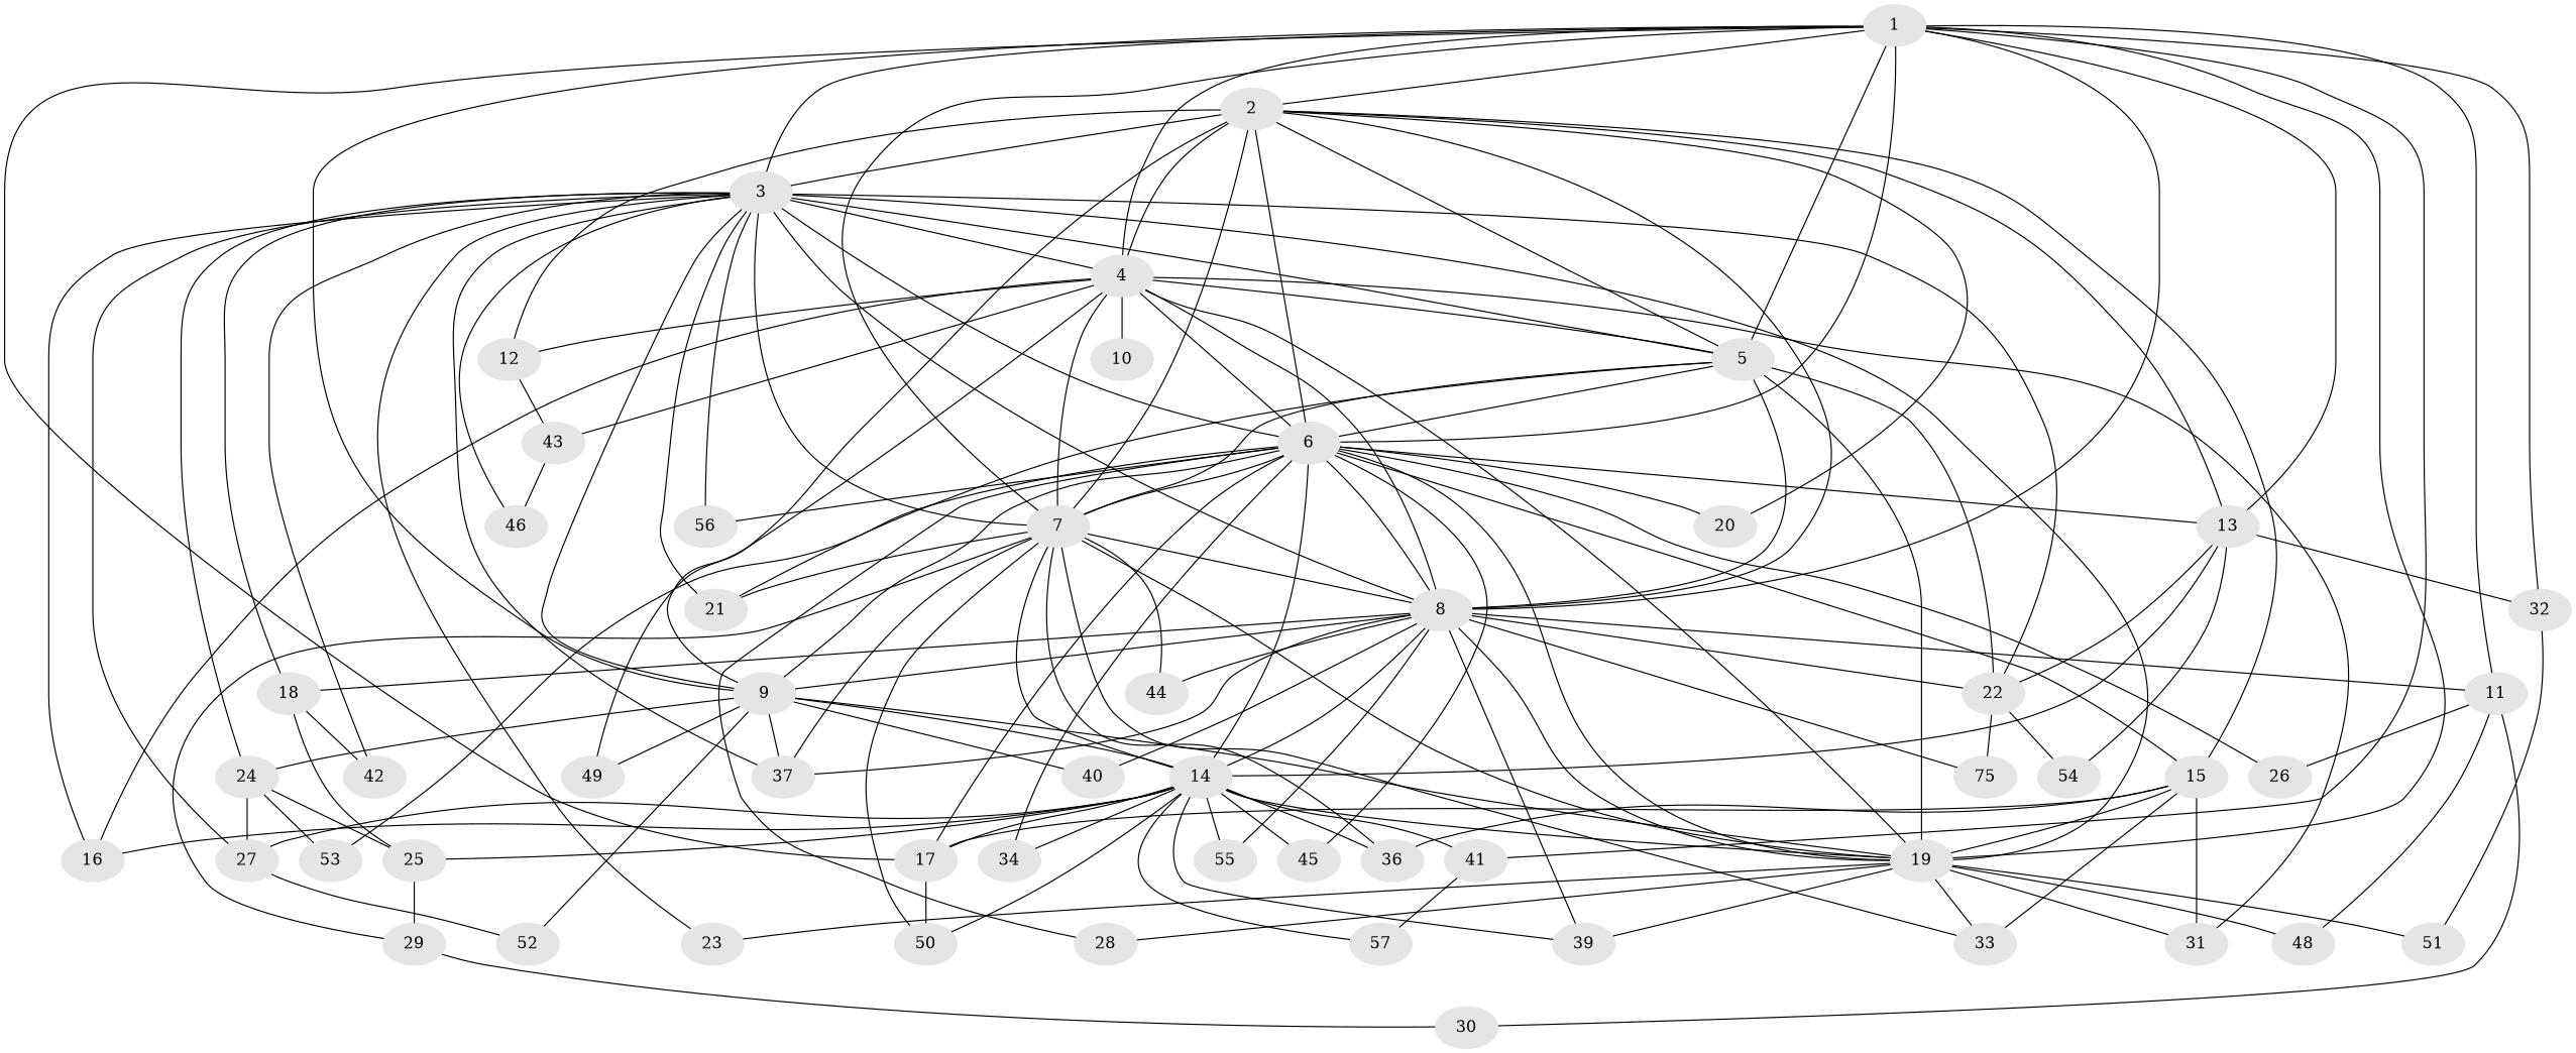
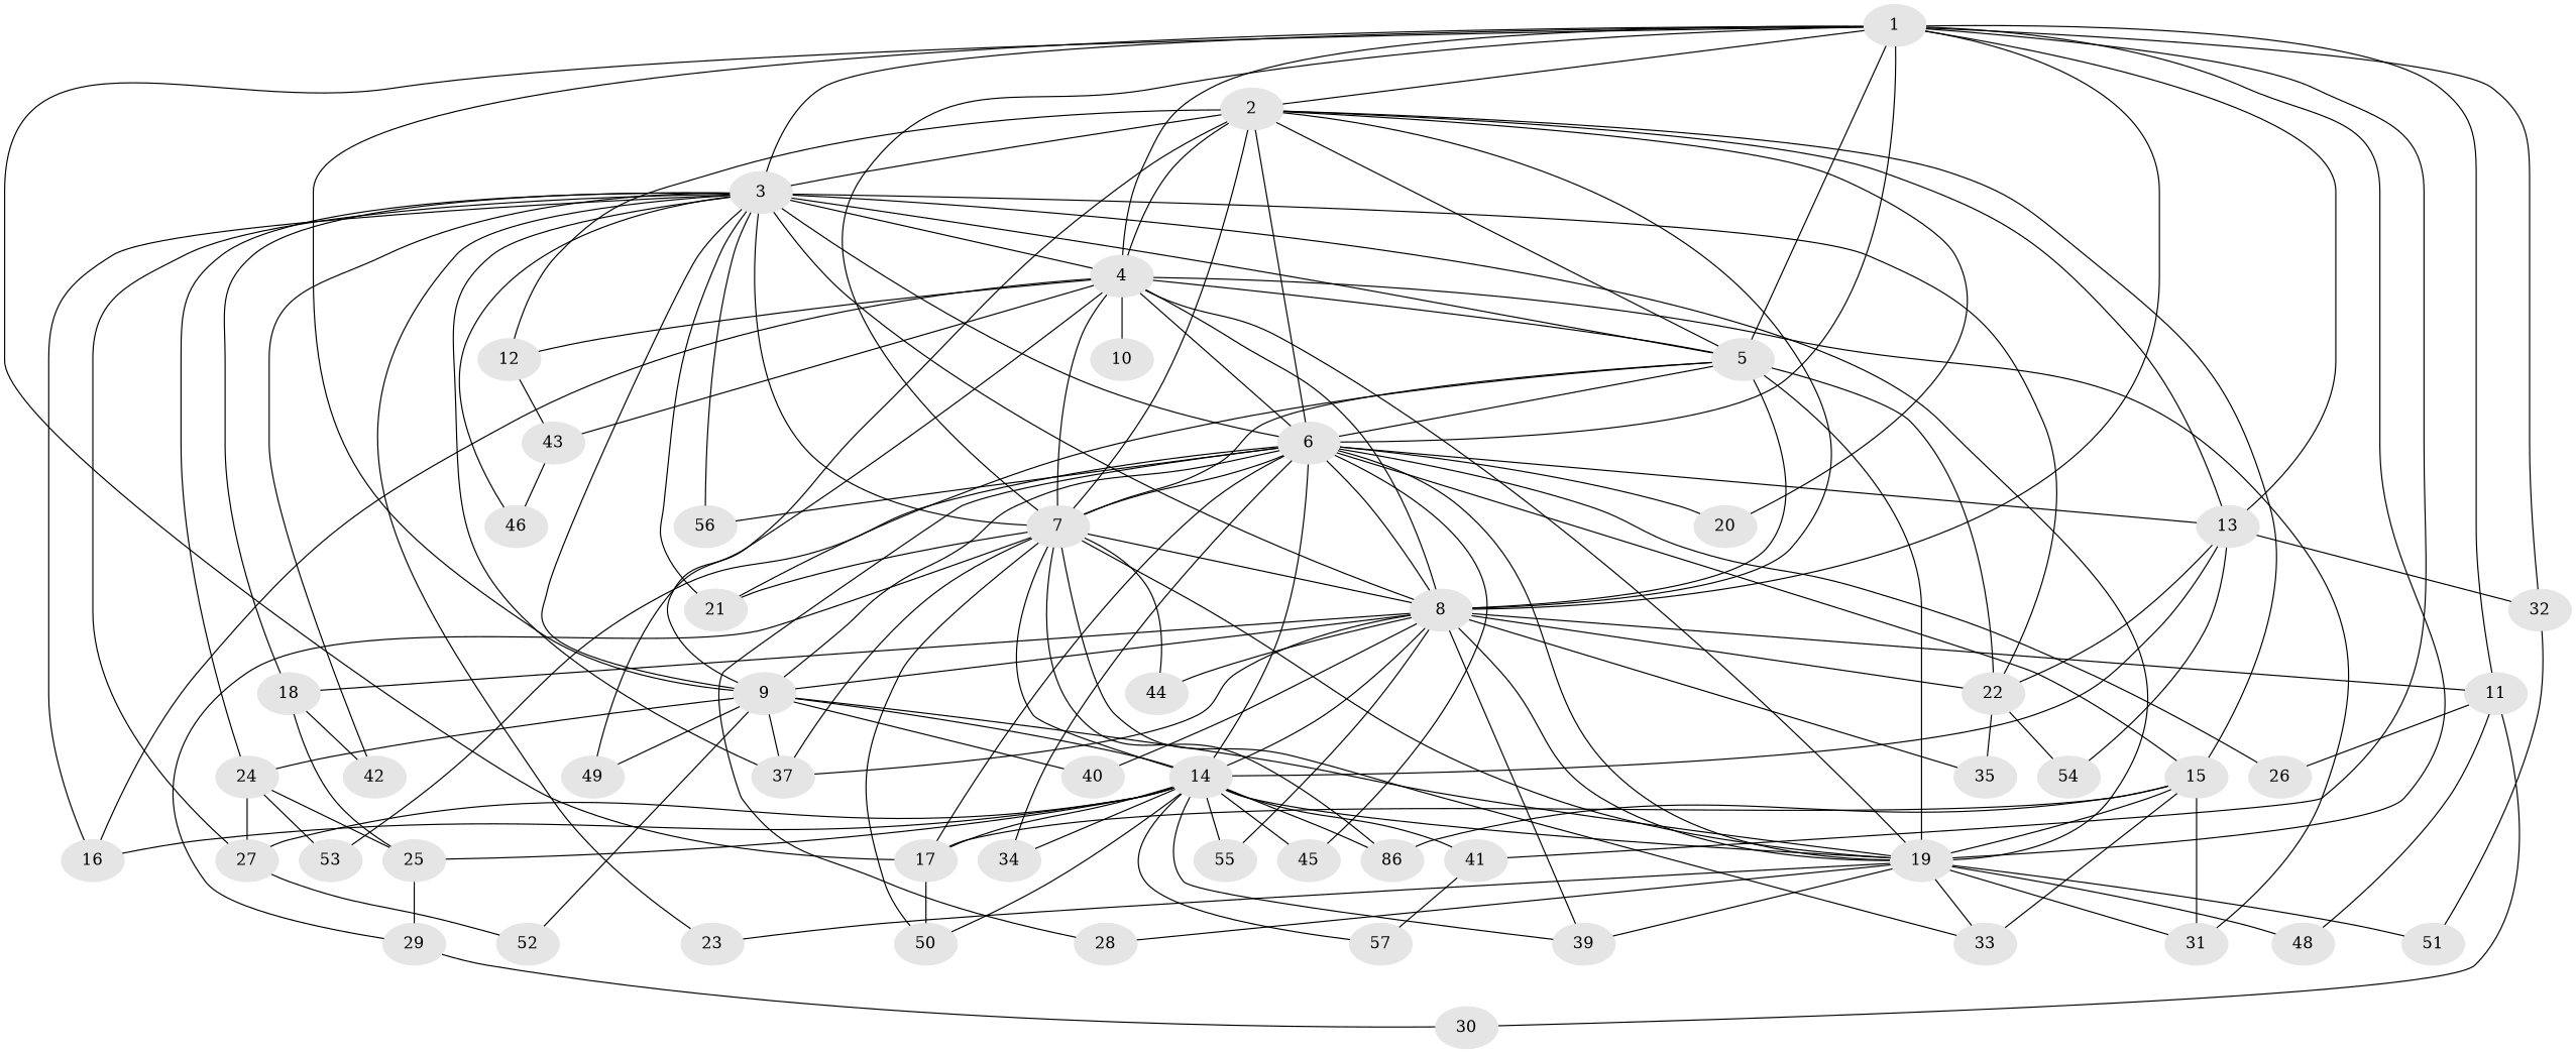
  graph {
    node [color=gray90 style=filled]
    edge [weight=1.0]
    1
    2
    3
    4
    5
    6
    7
    8
    9
    11
    13
    17
    19
    32
    41
    12
    15
    20
    16
    18
    21
    22
    23
    24
    27
    37
    42
    46
    56
    10
    31
    43
    49
    14
    26
    28
    34
    45
    53
    29
    33
-   36
+   36 [label=86]
    44
    50
-   35 [label=75]
+   35
    39
    40
    55
    52
    30
    48
    54
    51
    57
    25
    1 -- 2 [weight=2.0]
    1 -- 3
    1 -- 4
    1 -- 5 [weight=2.0]
    1 -- 6 [weight=3.0]
    1 -- 7
    1 -- 8
    1 -- 9 [weight=2.0]
    1 -- 11
    1 -- 13
    1 -- 17
    1 -- 19
    1 -- 32
    1 -- 41
    2 -- 3 [weight=2.0]
    2 -- 4 [weight=2.0]
    2 -- 5 [weight=2.0]
    2 -- 6 [weight=4.0]
    2 -- 7 [weight=2.0]
    2 -- 8 [weight=3.0]
    2 -- 9 [weight=8.0]
    2 -- 13 [weight=2.0]
    2 -- 12 [weight=2.0]
    2 -- 15
    2 -- 20 [weight=2.0]
    3 -- 4
    3 -- 5 [weight=2.0]
    3 -- 6 [weight=2.0]
    3 -- 7
    3 -- 8
    3 -- 9
    3 -- 19 [weight=2.0]
    3 -- 16
    3 -- 18
    3 -- 21
    3 -- 22
    3 -- 23
    3 -- 24
    3 -- 27
    3 -- 37
    3 -- 42
    3 -- 46
    3 -- 56
    4 -- 5
    4 -- 6 [weight=2.0]
    4 -- 7 [weight=2.0]
    4 -- 8
    4 -- 19
    4 -- 12
    4 -- 16
    4 -- 10
    4 -- 31
    4 -- 43
    4 -- 49
    5 -- 6 [weight=2.0]
    5 -- 7
    5 -- 8
    5 -- 19 [weight=12.0]
    5 -- 21
    5 -- 22
    6 -- 7 [weight=3.0]
    6 -- 8 [weight=2.0]
    6 -- 9
    6 -- 13
    6 -- 17
    6 -- 19 [weight=2.0]
    6 -- 15
    6 -- 20
    6 -- 56
    6 -- 14 [weight=15.0]
    6 -- 26
    6 -- 28
    6 -- 34
    6 -- 45
    6 -- 53
    7 -- 8
    7 -- 19
    7 -- 21
    7 -- 37
    7 -- 14
    7 -- 29
    7 -- 33
    7 -- 36
    7 -- 44
    7 -- 50
    8 -- 9
    8 -- 11
    8 -- 19
    8 -- 18
    8 -- 22
    8 -- 37
    8 -- 14 [weight=2.0]
    8 -- 44
    8 -- 35
    8 -- 39
    8 -- 40
    8 -- 55
    9 -- 19
    9 -- 24
    9 -- 37
    9 -- 49
    9 -- 14 [weight=4.0]
    9 -- 40
    9 -- 52
    11 -- 26
    11 -- 30
    11 -- 48
    13 -- 32
    13 -- 22
    13 -- 14
    13 -- 54
    17 -- 50
    19 -- 23
    19 -- 31
    19 -- 28
    19 -- 33
    19 -- 39
    19 -- 48
    19 -- 51
    32 -- 51
    41 -- 57
    12 -- 43
    15 -- 17
    15 -- 19
    15 -- 31
    15 -- 33 [weight=2.0]
    15 -- 36
    18 -- 42
    18 -- 25
    22 -- 35
    22 -- 54
    24 -- 27
    24 -- 53
    24 -- 25
    27 -- 52
    43 -- 46
    14 -- 17
    14 -- 19 [weight=2.0]
    14 -- 41
    14 -- 16
    14 -- 27
    14 -- 34
    14 -- 45
    14 -- 36
    14 -- 50
    14 -- 39
    14 -- 55
    14 -- 57
    14 -- 25
    29 -- 30
    25 -- 29
  }
